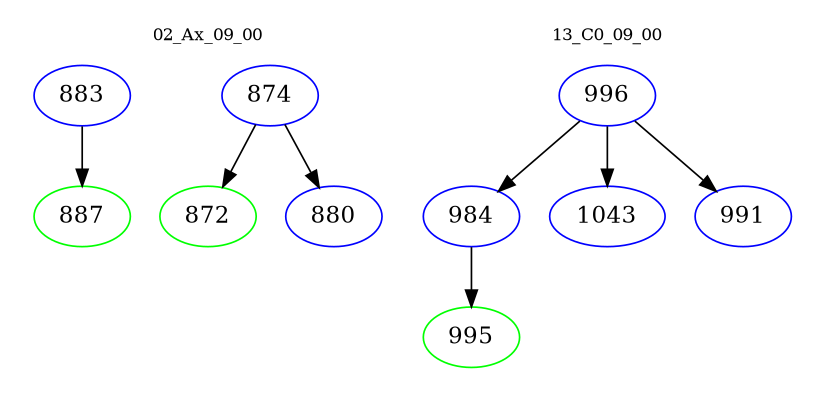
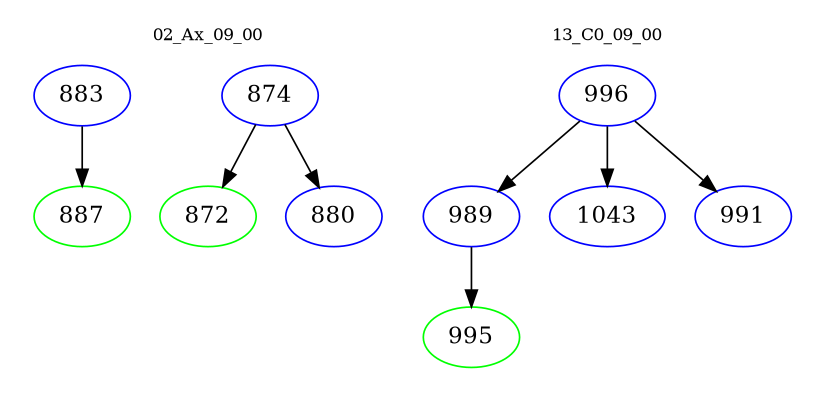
  digraph {
    fontname="DejaVu Serif"
    node [color=blue fontname="DejaVu Serif"]
    edge [color=black fontname="DejaVu Serif"]
    n1 [label=874]
    n2 [color=green label=872]
    n3 [label=883]
    n4 [label=880]
    n5 [color=green label=887]
    n6 [label=996]
-   n7 [label=984]
+   n7 [label=989]
    n8 [label=1043]
    n9 [label=991]
    n10 [color=green label=995]
    subgraph cluster_1 {
      color=white
      fontsize=10
      label="02_Ax_09_00"
      n1
      n2
      n3
      n4
      n5
    }
    subgraph cluster_2 {
      color=white
      fontsize=10
      label="13_C0_09_00"
      n6
      n7
      n8
      n9
      n10
    }
    n1 -> n2
    n1 -> n4
    n3 -> n5
    n6 -> n7
    n6 -> n8
    n6 -> n9
    n7 -> n10
  }
